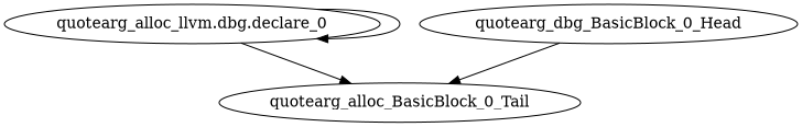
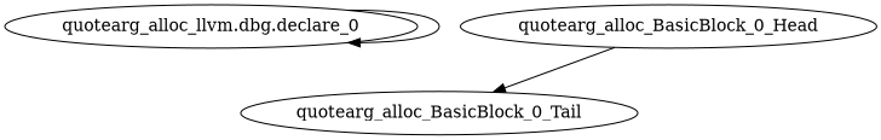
  digraph {
    "quotearg_alloc_llvm.dbg.declare_0"
    quotearg_alloc_BasicBlock_0_Tail
-   quotearg_alloc_BasicBlock_0_Head [label=quotearg_dbg_BasicBlock_0_Head]
+   quotearg_alloc_BasicBlock_0_Head
    "quotearg_alloc_llvm.dbg.declare_0" -> "quotearg_alloc_llvm.dbg.declare_0"
-   "quotearg_alloc_llvm.dbg.declare_0" -> quotearg_alloc_BasicBlock_0_Tail
    quotearg_alloc_BasicBlock_0_Head -> quotearg_alloc_BasicBlock_0_Tail
  }
